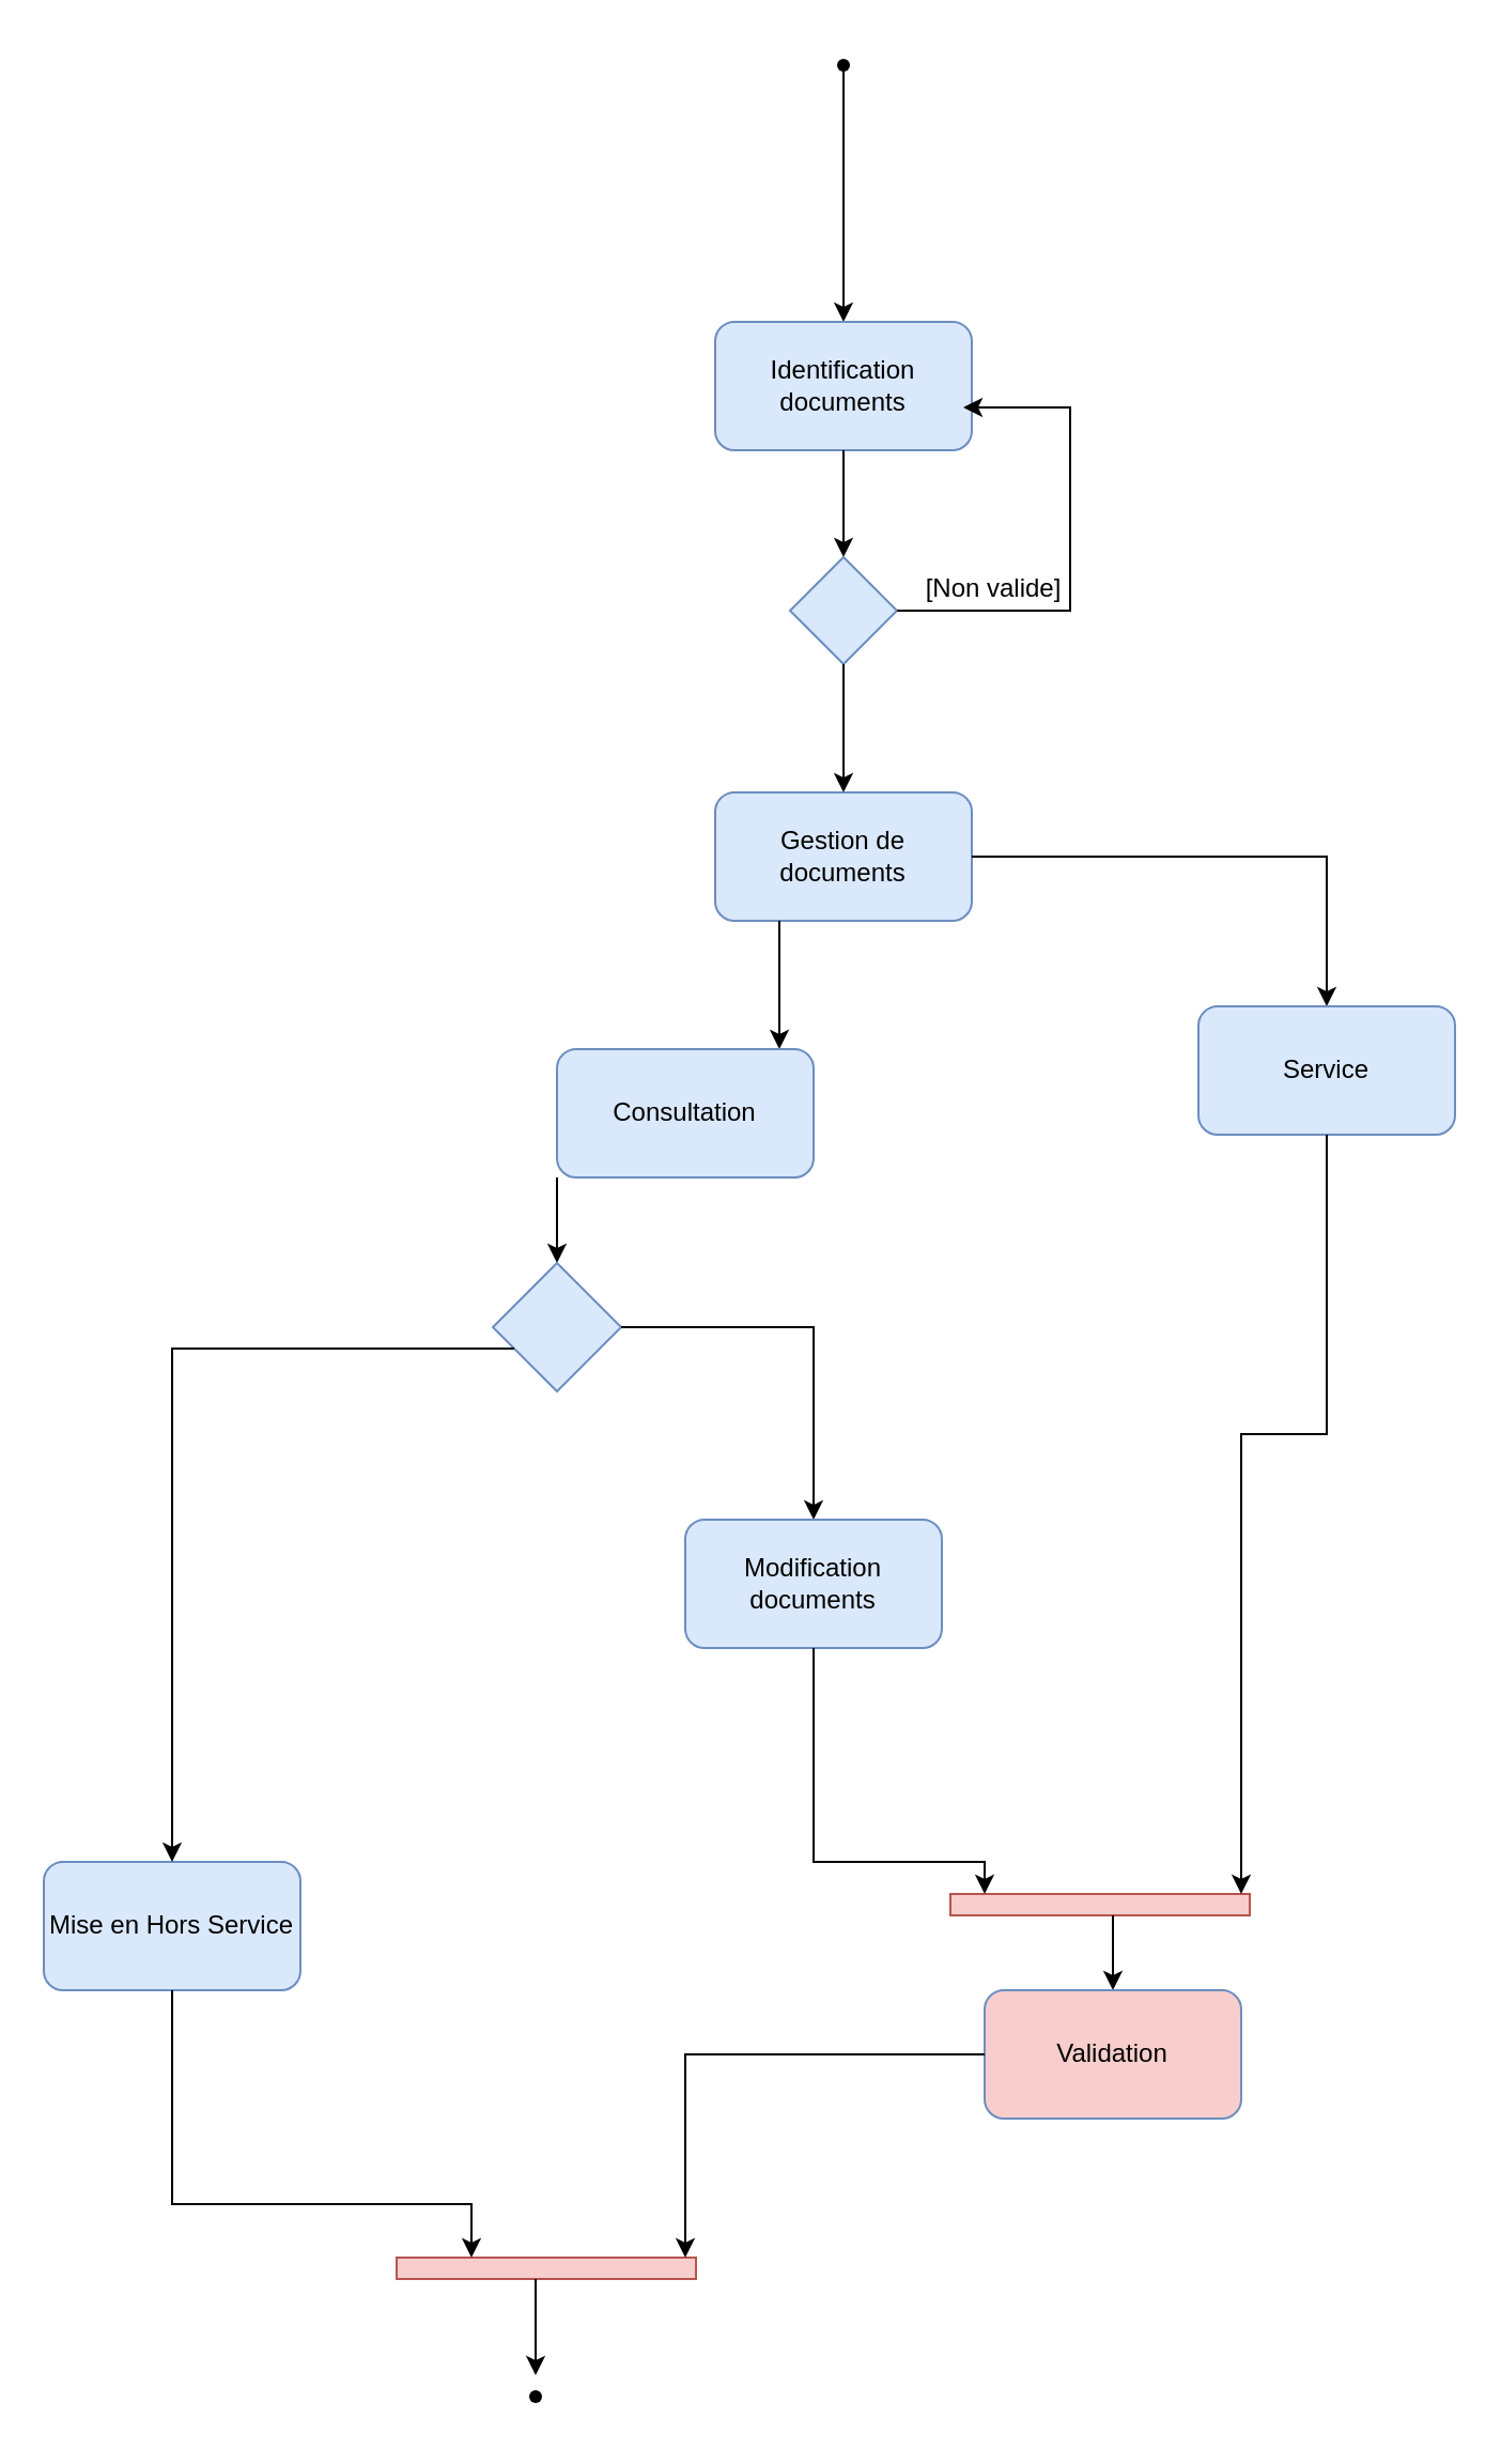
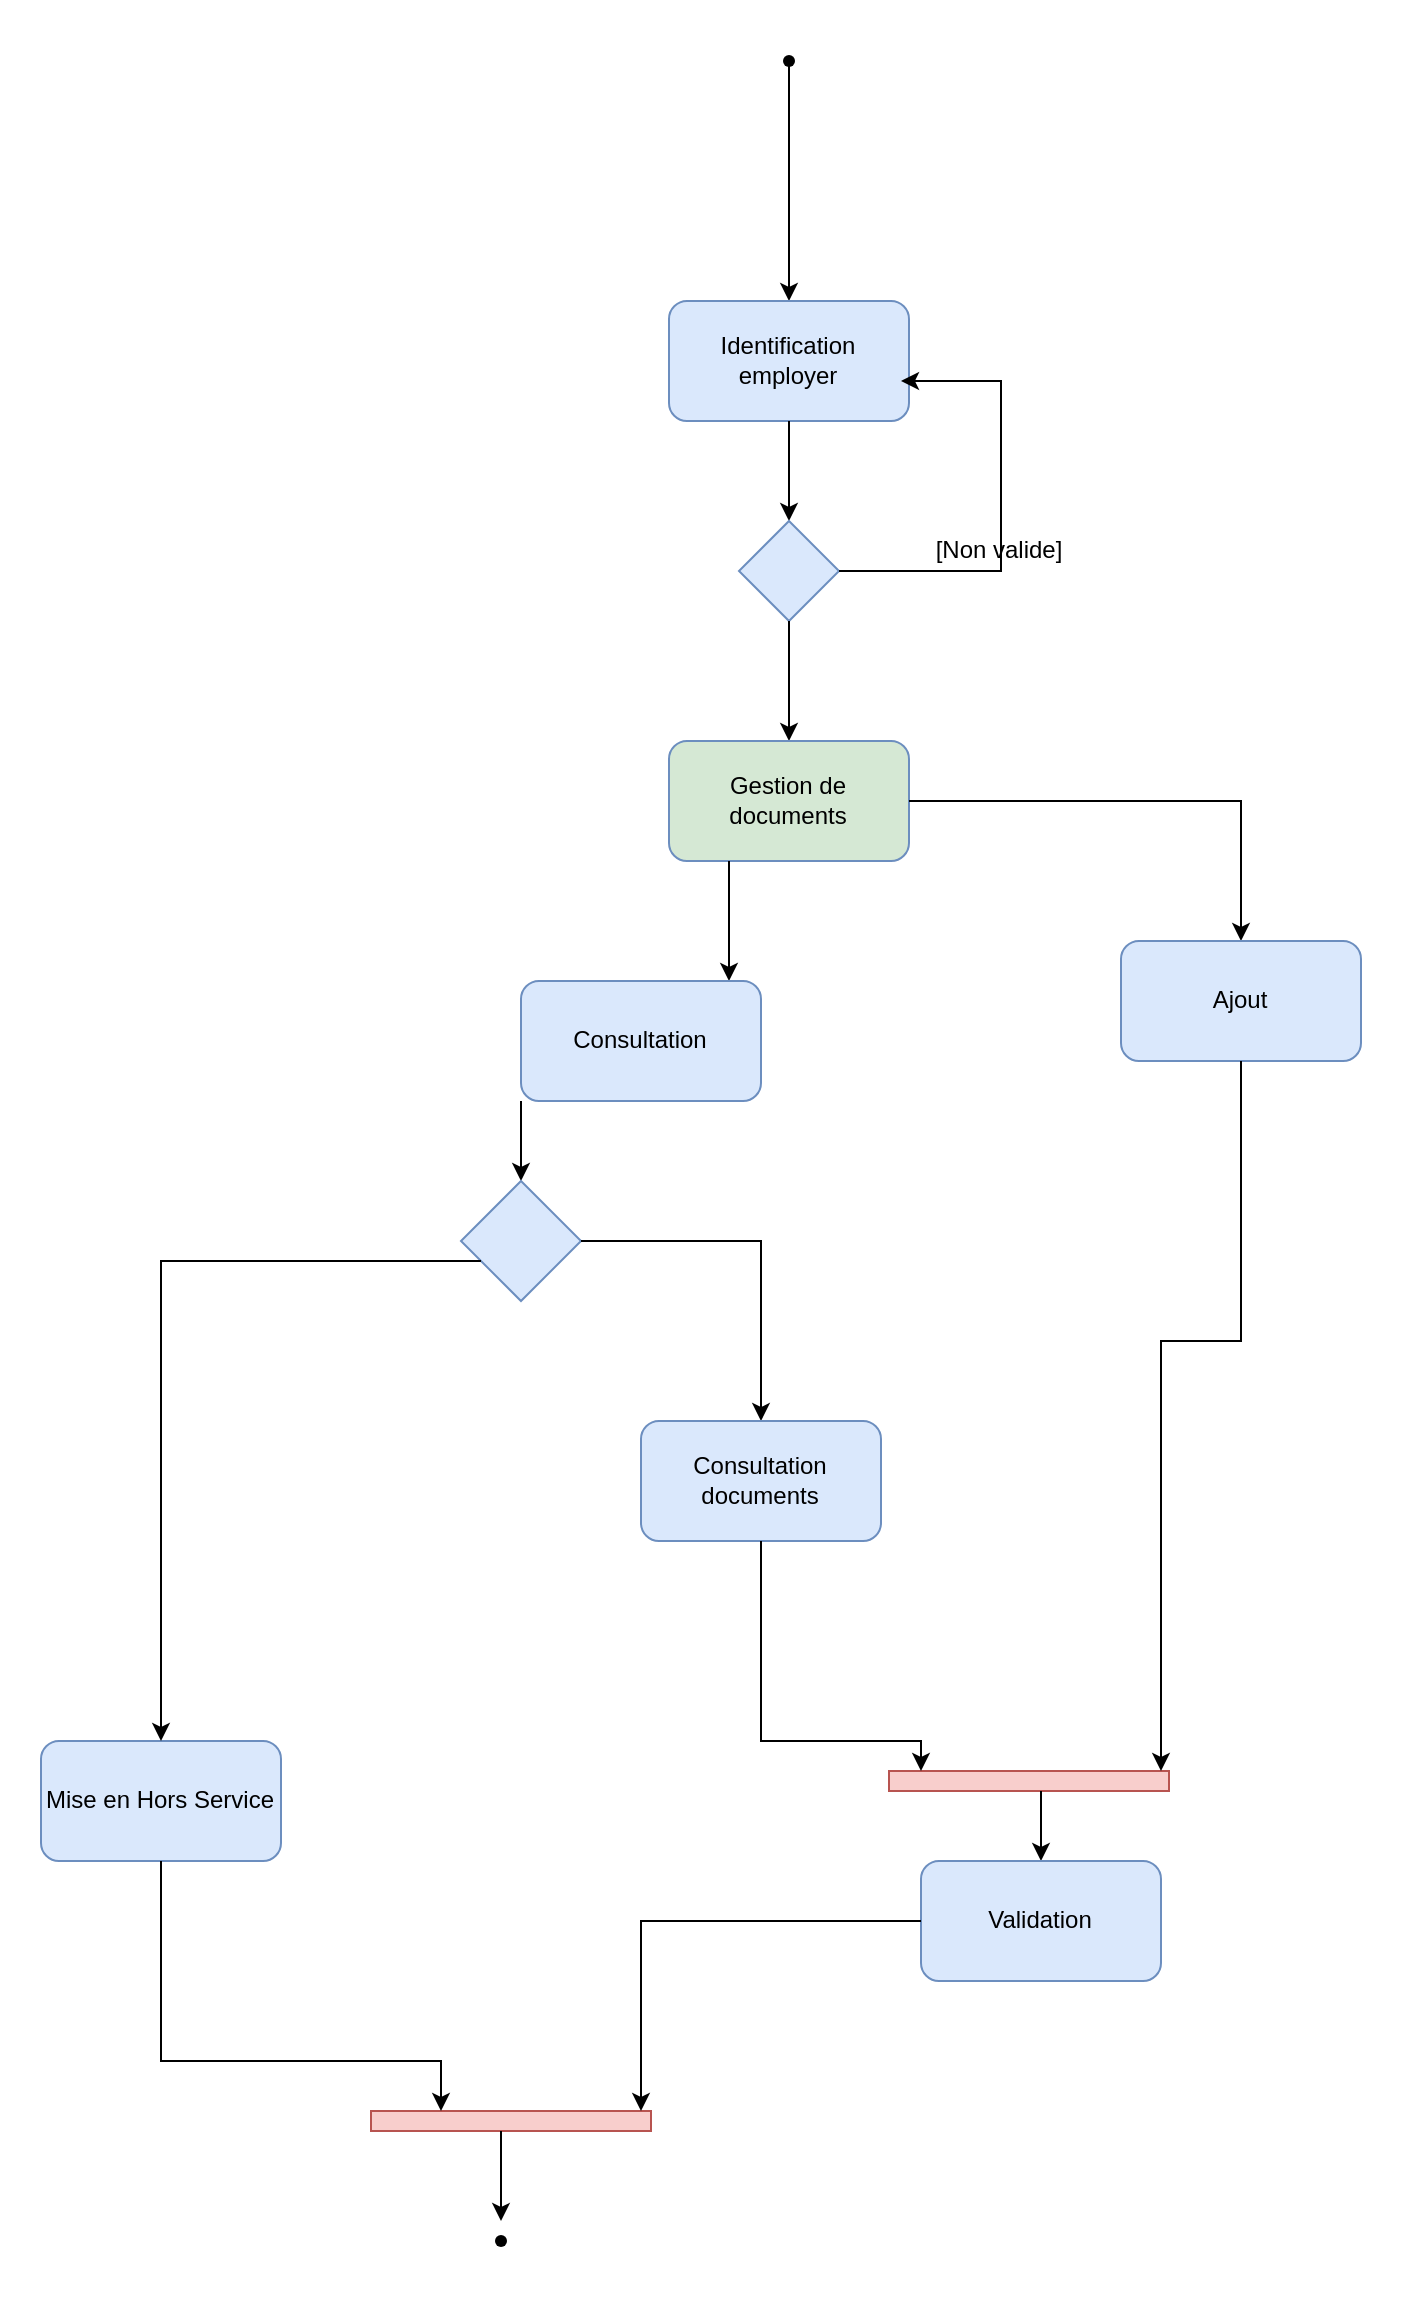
  <mxCell id="0" />
  <mxCell id="1" parent="0" />
  <mxCell id="2" value="" style="shape=waypoint;sketch=0;fillStyle=solid;size=6;pointerEvents=1;points=[];fillColor=none;resizable=0;rotatable=0;perimeter=centerPerimeter;snapToPoint=1;" parent="1" vertex="1"><mxGeometry x="384" y="20" width="20" height="20" as="geometry" /></mxCell>
  <mxCell id="3" value="" style="endArrow=classic;html=1;rounded=0;" parent="1" source="2" edge="1"><mxGeometry width="50" height="50" relative="1" as="geometry"><mxPoint x="380" y="150" as="sourcePoint" /><mxPoint x="394" y="150" as="targetPoint" /></mxGeometry></mxCell>
- <mxCell id="4" value="Identification documents" style="rounded=1;whiteSpace=wrap;html=1;fillColor=#dae8fc;strokeColor=#6c8ebf;" parent="1" vertex="1"><mxGeometry x="334" y="150" width="120" height="60" as="geometry" /></mxCell>
+ <mxCell id="4" value="Identification employer" style="rounded=1;whiteSpace=wrap;html=1;fillColor=#dae8fc;strokeColor=#6c8ebf;" parent="1" vertex="1"><mxGeometry x="334" y="150" width="120" height="60" as="geometry" /></mxCell>
  <mxCell id="5" value="" style="endArrow=classic;html=1;rounded=0;exitX=0.5;exitY=1;exitDx=0;exitDy=0;" parent="1" source="4" edge="1"><mxGeometry width="50" height="50" relative="1" as="geometry"><mxPoint x="350" y="390" as="sourcePoint" /><mxPoint x="394" y="260" as="targetPoint" /></mxGeometry></mxCell>
  <mxCell id="6" value="" style="rhombus;whiteSpace=wrap;html=1;fillColor=#dae8fc;strokeColor=#6c8ebf;" parent="1" vertex="1"><mxGeometry x="369" y="260" width="50" height="50" as="geometry" /></mxCell>
  <mxCell id="7" value="" style="endArrow=classic;html=1;rounded=0;exitX=1;exitY=0.5;exitDx=0;exitDy=0;" parent="1" source="6" edge="1"><mxGeometry width="50" height="50" relative="1" as="geometry"><mxPoint x="350" y="390" as="sourcePoint" /><mxPoint x="450" y="190" as="targetPoint" /><Array as="points"><mxPoint x="500" y="285" /><mxPoint x="500" y="190" /></Array></mxGeometry></mxCell>
- <mxCell id="8" value="[Non valide]" style="text;html=1;align=center;verticalAlign=middle;resizable=0;points=[];autosize=1;strokeColor=none;fillColor=none;" parent="1" vertex="1"><mxGeometry x="419" y="260" width="90" height="30" as="geometry" /></mxCell>
+ <mxCell id="8" value="[Non valide]" style="text;html=1;align=center;verticalAlign=middle;resizable=0;points=[];autosize=1;strokeColor=none;fillColor=none;" parent="1" vertex="1"><mxGeometry x="454" y="260" width="90" height="30" as="geometry" /></mxCell>
  <mxCell id="9" value="" style="endArrow=classic;html=1;rounded=0;exitX=0.5;exitY=1;exitDx=0;exitDy=0;" parent="1" source="6" edge="1"><mxGeometry width="50" height="50" relative="1" as="geometry"><mxPoint x="350" y="380" as="sourcePoint" /><mxPoint x="394" y="370" as="targetPoint" /></mxGeometry></mxCell>
- <mxCell id="10" value="Gestion de documents" style="rounded=1;whiteSpace=wrap;html=1;fillColor=#dae8fc;strokeColor=#6c8ebf;" parent="1" vertex="1"><mxGeometry x="334" y="370" width="120" height="60" as="geometry" /></mxCell>
+ <mxCell id="10" value="Gestion de documents" style="rounded=1;whiteSpace=wrap;html=1;fillColor=#d5e8d4;strokeColor=#6c8ebf;" parent="1" vertex="1"><mxGeometry x="334" y="370" width="120" height="60" as="geometry" /></mxCell>
  <mxCell id="11" value="" style="endArrow=classic;html=1;rounded=0;exitX=0.25;exitY=1;exitDx=0;exitDy=0;" parent="1" source="10" edge="1"><mxGeometry width="50" height="50" relative="1" as="geometry"><mxPoint x="350" y="470" as="sourcePoint" /><mxPoint x="364" y="490" as="targetPoint" /><Array as="points"><mxPoint x="364" y="470" /></Array></mxGeometry></mxCell>
  <mxCell id="12" value="" style="endArrow=classic;html=1;rounded=0;" parent="1" edge="1"><mxGeometry width="50" height="50" relative="1" as="geometry"><mxPoint x="454" y="400" as="sourcePoint" /><mxPoint x="620" y="470" as="targetPoint" /><Array as="points"><mxPoint x="620" y="400" /></Array></mxGeometry></mxCell>
- <mxCell id="13" value="Service" style="rounded=1;whiteSpace=wrap;html=1;fillColor=#dae8fc;strokeColor=#6c8ebf;" parent="1" vertex="1"><mxGeometry x="560" y="470" width="120" height="60" as="geometry" /></mxCell>
+ <mxCell id="13" value="Ajout" style="rounded=1;whiteSpace=wrap;html=1;fillColor=#dae8fc;strokeColor=#6c8ebf;" parent="1" vertex="1"><mxGeometry x="560" y="470" width="120" height="60" as="geometry" /></mxCell>
  <mxCell id="14" value="Consultation" style="rounded=1;whiteSpace=wrap;html=1;fillColor=#dae8fc;strokeColor=#6c8ebf;" parent="1" vertex="1"><mxGeometry x="260" y="490" width="120" height="60" as="geometry" /></mxCell>
  <mxCell id="15" value="" style="endArrow=classic;html=1;rounded=0;exitX=0;exitY=1;exitDx=0;exitDy=0;" parent="1" source="14" edge="1"><mxGeometry width="50" height="50" relative="1" as="geometry"><mxPoint x="410" y="570" as="sourcePoint" /><mxPoint x="260" y="590" as="targetPoint" /></mxGeometry></mxCell>
  <mxCell id="16" value="" style="rhombus;whiteSpace=wrap;html=1;fillColor=#dae8fc;strokeColor=#6c8ebf;" parent="1" vertex="1"><mxGeometry x="230" y="590" width="60" height="60" as="geometry" /></mxCell>
  <mxCell id="17" value="" style="html=1;points=[];perimeter=orthogonalPerimeter;outlineConnect=0;targetShapes=umlLifeline;portConstraint=eastwest;newEdgeStyle={&quot;edgeStyle&quot;:&quot;elbowEdgeStyle&quot;,&quot;elbow&quot;:&quot;vertical&quot;,&quot;curved&quot;:0,&quot;rounded&quot;:0};rotation=90;fillColor=#f8cecc;strokeColor=#b85450;" parent="1" vertex="1"><mxGeometry x="509" y="820" width="10" height="140" as="geometry" /></mxCell>
  <mxCell id="18" value="" style="endArrow=classic;html=1;rounded=0;exitX=0.5;exitY=1;exitDx=0;exitDy=0;" parent="1" source="13" target="17" edge="1"><mxGeometry width="50" height="50" relative="1" as="geometry"><mxPoint x="410" y="570" as="sourcePoint" /><mxPoint x="500" y="670" as="targetPoint" /><Array as="points"><mxPoint x="620" y="670" /><mxPoint x="580" y="670" /></Array></mxGeometry></mxCell>
  <mxCell id="19" value="" style="endArrow=classic;html=1;rounded=0;" parent="1" edge="1"><mxGeometry width="50" height="50" relative="1" as="geometry"><mxPoint x="290" y="620" as="sourcePoint" /><mxPoint x="380" y="710" as="targetPoint" /><Array as="points"><mxPoint x="380" y="620" /></Array></mxGeometry></mxCell>
- <mxCell id="20" value="Modification documents" style="rounded=1;whiteSpace=wrap;html=1;fillColor=#dae8fc;strokeColor=#6c8ebf;" parent="1" vertex="1"><mxGeometry x="320" y="710" width="120" height="60" as="geometry" /></mxCell>
+ <mxCell id="20" value="Consultation documents" style="rounded=1;whiteSpace=wrap;html=1;fillColor=#dae8fc;strokeColor=#6c8ebf;" parent="1" vertex="1"><mxGeometry x="320" y="710" width="120" height="60" as="geometry" /></mxCell>
  <mxCell id="21" value="" style="endArrow=classic;html=1;rounded=0;" parent="1" source="20" target="17" edge="1"><mxGeometry width="50" height="50" relative="1" as="geometry"><mxPoint x="419" y="860" as="sourcePoint" /><mxPoint x="460" y="940" as="targetPoint" /><Array as="points"><mxPoint x="380" y="870" /><mxPoint x="460" y="870" /></Array></mxGeometry></mxCell>
  <mxCell id="22" value="" style="endArrow=classic;html=1;rounded=0;entryX=0.5;entryY=0;entryDx=0;entryDy=0;" parent="1" source="17" target="23" edge="1"><mxGeometry width="50" height="50" relative="1" as="geometry"><mxPoint x="500" y="1020" as="sourcePoint" /><mxPoint x="520" y="1030" as="targetPoint" /></mxGeometry></mxCell>
- <mxCell id="23" value="Validation" style="rounded=1;whiteSpace=wrap;html=1;fillColor=#f8cecc;strokeColor=#6c8ebf;" parent="1" vertex="1"><mxGeometry x="460" y="930" width="120" height="60" as="geometry" /></mxCell>
+ <mxCell id="23" value="Validation" style="rounded=1;whiteSpace=wrap;html=1;fillColor=#dae8fc;strokeColor=#6c8ebf;" parent="1" vertex="1"><mxGeometry x="460" y="930" width="120" height="60" as="geometry" /></mxCell>
  <mxCell id="24" value="Mise en Hors Service" style="rounded=1;whiteSpace=wrap;html=1;fillColor=#dae8fc;strokeColor=#6c8ebf;" parent="1" vertex="1"><mxGeometry x="20" y="870" width="120" height="60" as="geometry" /></mxCell>
  <mxCell id="25" value="" style="endArrow=classic;html=1;rounded=0;entryX=0.5;entryY=0;entryDx=0;entryDy=0;" parent="1" target="24" edge="1"><mxGeometry width="50" height="50" relative="1" as="geometry"><mxPoint x="80" y="630" as="sourcePoint" /><mxPoint x="130" y="590" as="targetPoint" /><Array as="points"><mxPoint x="240" y="630" /><mxPoint x="80" y="630" /></Array></mxGeometry></mxCell>
  <mxCell id="26" value="" style="html=1;points=[];perimeter=orthogonalPerimeter;outlineConnect=0;targetShapes=umlLifeline;portConstraint=eastwest;newEdgeStyle={&quot;edgeStyle&quot;:&quot;elbowEdgeStyle&quot;,&quot;elbow&quot;:&quot;vertical&quot;,&quot;curved&quot;:0,&quot;rounded&quot;:0};rotation=90;fillColor=#f8cecc;strokeColor=#b85450;" parent="1" vertex="1"><mxGeometry x="250" y="990" width="10" height="140" as="geometry" /></mxCell>
  <mxCell id="27" value="" style="endArrow=classic;html=1;rounded=0;exitX=0;exitY=0.5;exitDx=0;exitDy=0;" parent="1" source="23" target="26" edge="1"><mxGeometry width="50" height="50" relative="1" as="geometry"><mxPoint x="240" y="950" as="sourcePoint" /><mxPoint x="384" y="930" as="targetPoint" /><Array as="points"><mxPoint x="320" y="960" /></Array></mxGeometry></mxCell>
  <mxCell id="28" value="" style="endArrow=classic;html=1;rounded=0;exitX=0.5;exitY=1;exitDx=0;exitDy=0;" parent="1" source="24" target="26" edge="1"><mxGeometry width="50" height="50" relative="1" as="geometry"><mxPoint x="80" y="960" as="sourcePoint" /><mxPoint x="260" y="1030" as="targetPoint" /><Array as="points"><mxPoint x="80" y="1030" /><mxPoint x="220" y="1030" /></Array></mxGeometry></mxCell>
  <mxCell id="29" value="" style="endArrow=classic;html=1;rounded=0;" parent="1" source="26" edge="1"><mxGeometry width="50" height="50" relative="1" as="geometry"><mxPoint x="400" y="1110" as="sourcePoint" /><mxPoint x="250" y="1110" as="targetPoint" /></mxGeometry></mxCell>
  <mxCell id="30" value="" style="shape=waypoint;sketch=0;fillStyle=solid;size=6;pointerEvents=1;points=[];fillColor=none;resizable=0;rotatable=0;perimeter=centerPerimeter;snapToPoint=1;" parent="1" vertex="1"><mxGeometry x="240" y="1110" width="20" height="20" as="geometry" /></mxCell>
